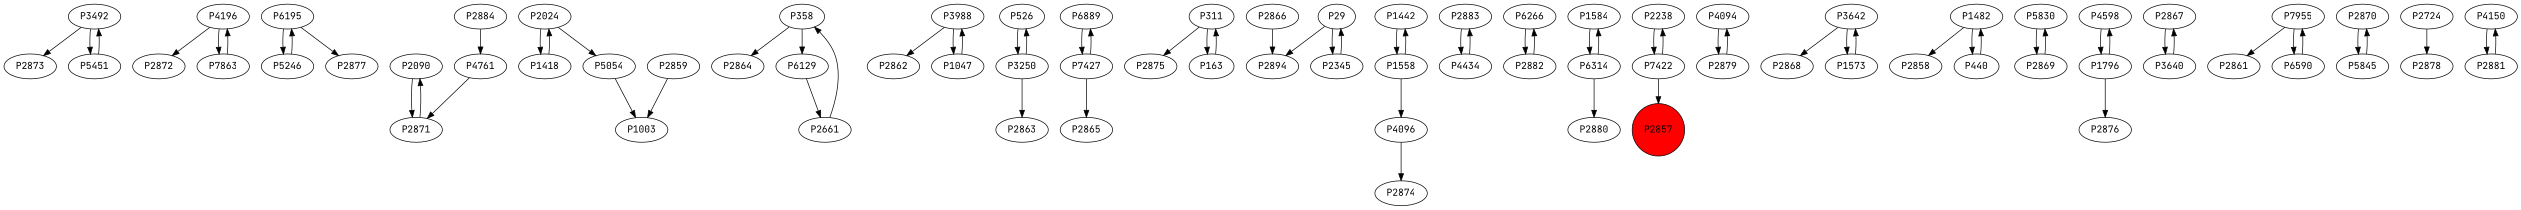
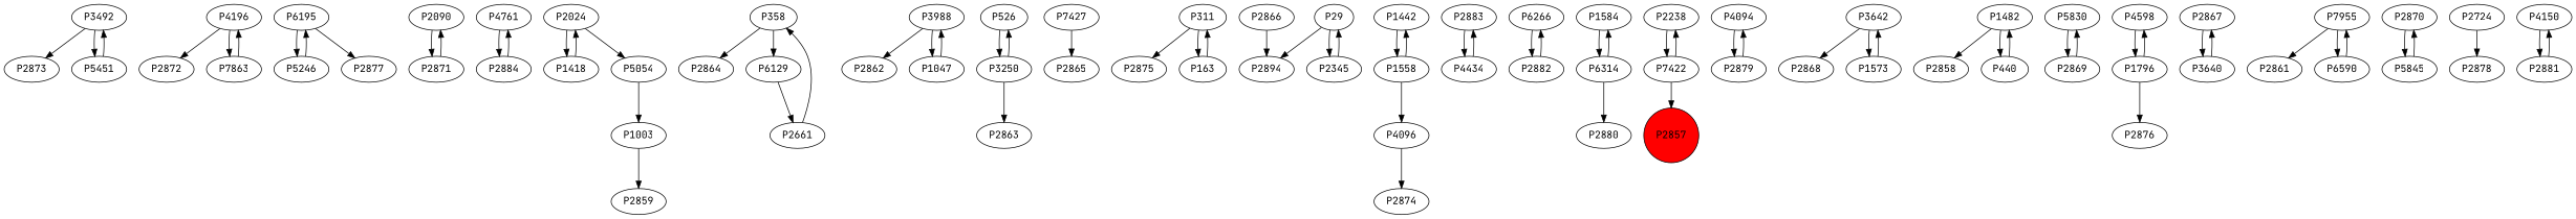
  digraph {
    fontname="JetBrains Mono"
    node [fontname="JetBrains Mono"]
    edge [fontname="JetBrains Mono"]
    P3492
    P2873
    P5451
    P4196
    P2872
    P7863
    P6195
    P5246
    P2877
    P2090
    P2871
    P4761
    P2884
    P2024
    P1418
    P5054
    P1003
    P358
    P2864
    P6129
    P3988
    P2862
    P1047
    P526
    P3250
    P2863
-   P6889
    P7427
    P2865
    P311
    P2875
    P163
    P2866
    P2894
    P1442
    P1558
    P4096
    P2874
    P2883
    P4434
    P6266
    P2882
    P1584
    P6314
    P2880
    P2661
    P29
    P2345
    P2238
    P7422
    P2857 [fillcolor=red shape=circle style=filled]
    P4094
    P2879
    P3642
    P2868
    P1573
    P2859
    P1482
    P2858
    P440
    P5830
    P2869
    P4598
    P1796
    P2876
    P2867
    P3640
    P7955
    P2861
    P6590
    P2870
    P5845
    P2724
    P2878
    P4150
    P2881
    P3492 -> P2873
    P3492 -> P5451
    P5451 -> P3492
    P4196 -> P2872
    P4196 -> P7863
    P7863 -> P4196
    P6195 -> P5246
    P6195 -> P2877
    P5246 -> P6195
    P2090 -> P2871
    P2871 -> P2090
-   P4761 -> P2871
+   P4761 -> P2884
    P2884 -> P4761
    P2024 -> P1418
    P2024 -> P5054
    P1418 -> P2024
    P5054 -> P1003
-   P2859 -> P1003
+   P1003 -> P2859
    P358 -> P2864
    P358 -> P6129
    P6129 -> P2661
    P3988 -> P2862
    P3988 -> P1047
    P1047 -> P3988
    P526 -> P3250
    P3250 -> P526
    P3250 -> P2863
-   P6889 -> P7427
-   P7427 -> P6889
    P7427 -> P2865
    P311 -> P2875
    P311 -> P163
    P163 -> P311
    P2866 -> P2894
    P1442 -> P1558
    P1558 -> P1442
    P1558 -> P4096
    P4096 -> P2874
    P2883 -> P4434
    P4434 -> P2883
    P6266 -> P2882
    P2882 -> P6266
    P1584 -> P6314
    P6314 -> P1584
    P6314 -> P2880
    P2661 -> P358
    P29 -> P2894
    P29 -> P2345
    P2345 -> P29
    P2238 -> P7422
    P7422 -> P2238
    P7422 -> P2857
    P4094 -> P2879
    P2879 -> P4094
    P3642 -> P2868
    P3642 -> P1573
    P1573 -> P3642
    P1482 -> P2858
    P1482 -> P440
    P440 -> P1482
    P5830 -> P2869
    P2869 -> P5830
    P4598 -> P1796
    P1796 -> P4598
    P1796 -> P2876
    P2867 -> P3640
    P3640 -> P2867
    P7955 -> P2861
    P7955 -> P6590
    P6590 -> P7955
    P2870 -> P5845
    P5845 -> P2870
    P2724 -> P2878
    P4150 -> P2881
    P2881 -> P4150
  }
